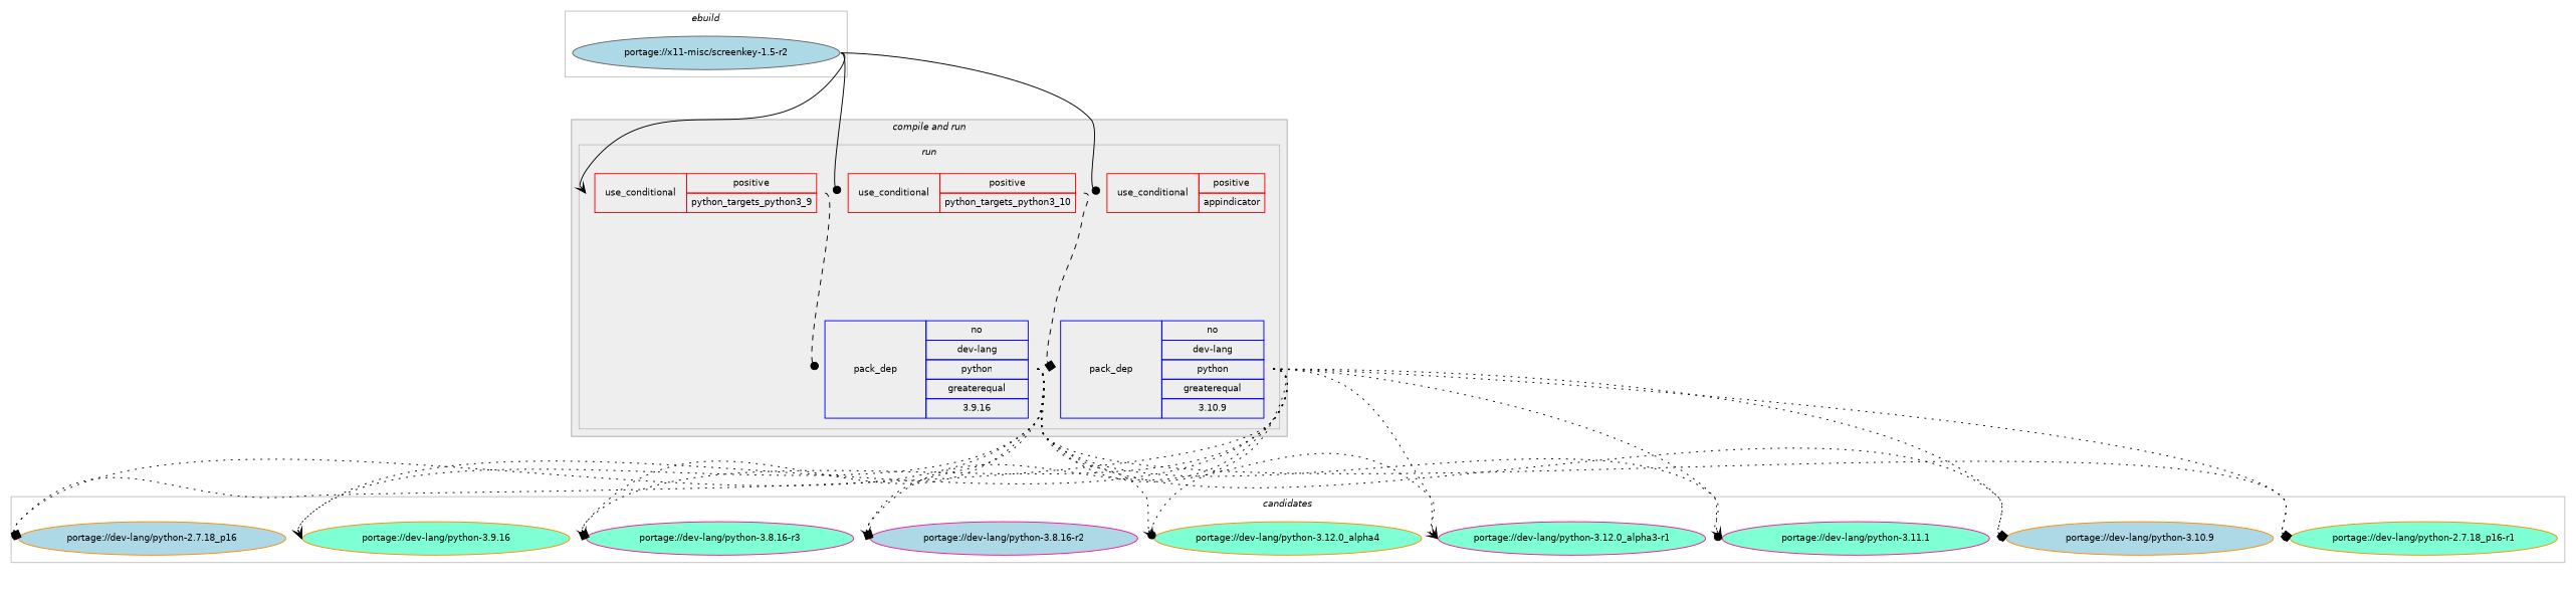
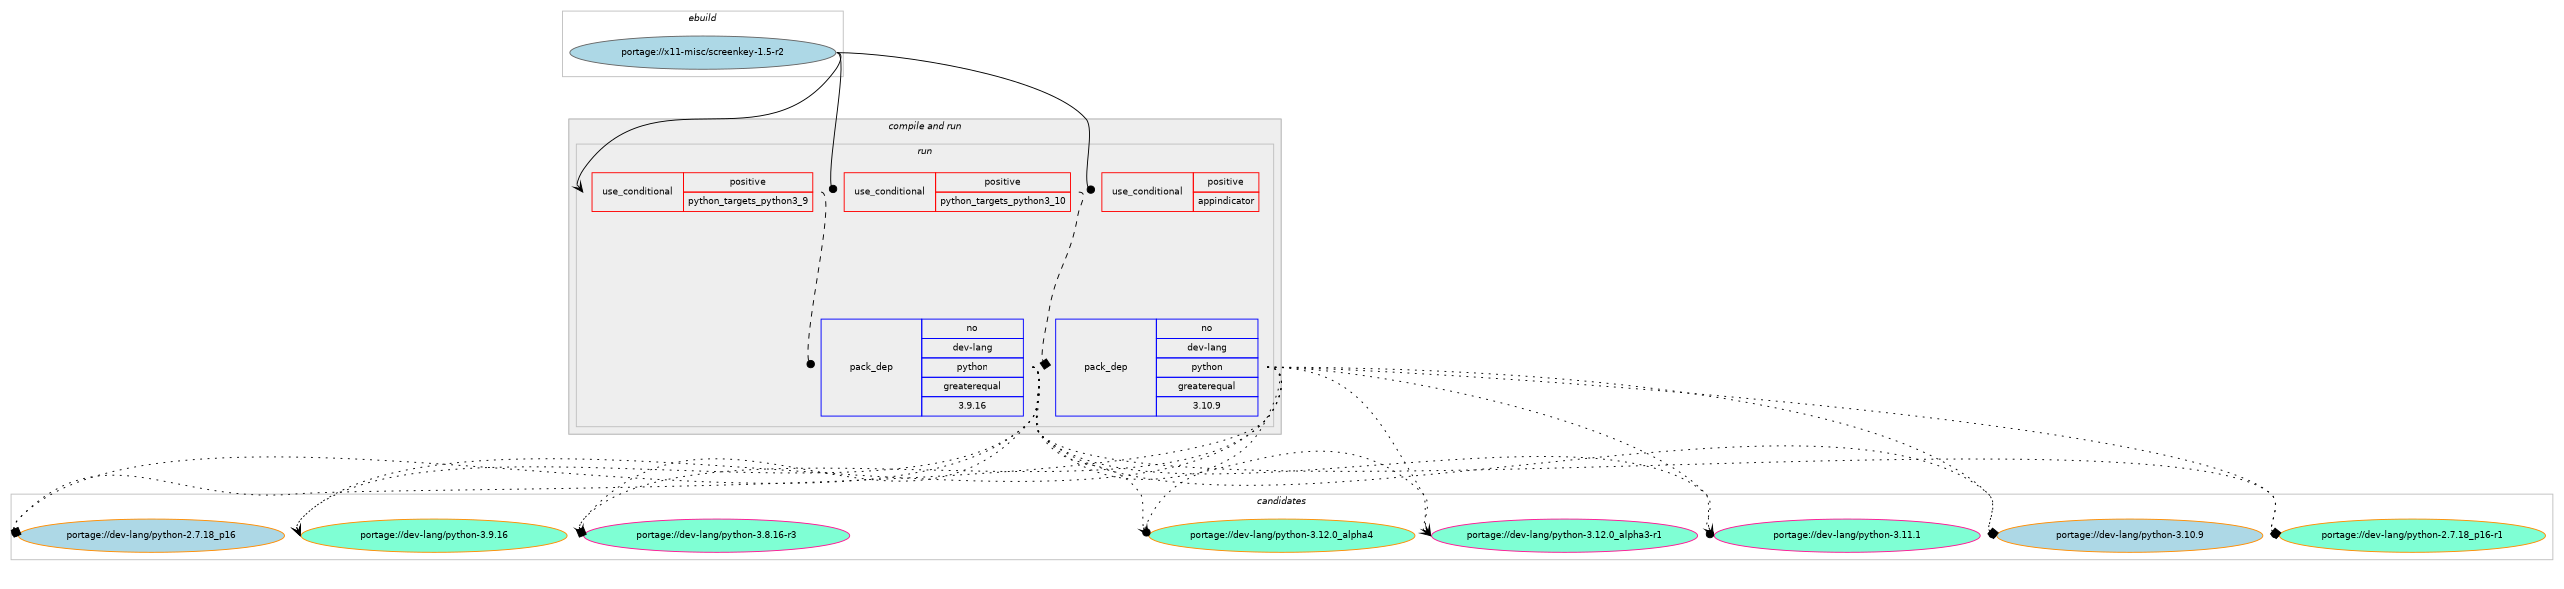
  digraph {
    compound=true
    concentrate=true
    fontname=Helvetica
    fontsize=10
    newrank=true
    rankdir=TB
    ranksep=1.5
    node [color=darkorange fillcolor=aquamarine fontname=Helvetica fontsize=10 style=filled]
    edge [arrowhead=vee headport=w style=dotted tailport=e weight=100]
    n1 [color=gray40 fillcolor=lightblue label="portage://x11-misc/screenkey-1.5-r2" width=4]
    n2 [color=red label=<<TABLE BORDER="0" CELLBORDER="1" CELLSPACING="0" CELLPADDING="4"><TR><TD ROWSPAN="3" CELLPADDING="10">use_conditional</TD></TR><TR><TD>positive</TD></TR><TR><TD>appindicator</TD></TR></TABLE>> shape=none fillcolor="" style=""]
    n3 [color=blue label=<<TABLE BORDER="0" CELLBORDER="1" CELLSPACING="0" CELLPADDING="4" WIDTH="220"><TR><TD ROWSPAN="6" CELLPADDING="30">pack_dep</TD></TR><TR><TD WIDTH="110">no</TD></TR><TR><TD>dev-lang</TD></TR><TR><TD>python</TD></TR><TR><TD>greaterequal</TD></TR><TR><TD>3.10.9</TD></TR></TABLE>> shape=none fillcolor="" style=""]
    n4 [color=red label=<<TABLE BORDER="0" CELLBORDER="1" CELLSPACING="0" CELLPADDING="4"><TR><TD ROWSPAN="3" CELLPADDING="10">use_conditional</TD></TR><TR><TD>positive</TD></TR><TR><TD>python_targets_python3_10</TD></TR></TABLE>> shape=none fillcolor="" style=""]
    n5 [color=blue label=<<TABLE BORDER="0" CELLBORDER="1" CELLSPACING="0" CELLPADDING="4" WIDTH="220"><TR><TD ROWSPAN="6" CELLPADDING="30">pack_dep</TD></TR><TR><TD WIDTH="110">no</TD></TR><TR><TD>dev-lang</TD></TR><TR><TD>python</TD></TR><TR><TD>greaterequal</TD></TR><TR><TD>3.9.16</TD></TR></TABLE>> shape=none fillcolor="" style=""]
    n6 [color=red label=<<TABLE BORDER="0" CELLBORDER="1" CELLSPACING="0" CELLPADDING="4"><TR><TD ROWSPAN="3" CELLPADDING="10">use_conditional</TD></TR><TR><TD>positive</TD></TR><TR><TD>python_targets_python3_9</TD></TR></TABLE>> shape=none fillcolor="" style=""]
    n7 [fillcolor=lightblue label="portage://dev-lang/python-2.7.18_p16" width=4]
    n8 [label="portage://dev-lang/python-2.7.18_p16-r1" width=4]
    n9 [fillcolor=lightblue label="portage://dev-lang/python-3.10.9" width=4]
    n10 [color=deeppink label="portage://dev-lang/python-3.11.1" width=4]
    n11 [color=deeppink label="portage://dev-lang/python-3.12.0_alpha3-r1" width=4]
    n12 [label="portage://dev-lang/python-3.12.0_alpha4" width=4]
-   n13 [color=deeppink fillcolor=lightblue label="portage://dev-lang/python-3.8.16-r2" width=4]
    n14 [color=deeppink label="portage://dev-lang/python-3.8.16-r3" width=4]
    n15 [label="portage://dev-lang/python-3.9.16" width=4]
    subgraph cluster_1 {
      color=gray
      label=<<i>ebuild</i>>
      rank=same
      n1
    }
    subgraph cluster_2 {
      color=gray
      label=<<i>dependencies</i>>
      subgraph cluster_3 {
        color=gray
        fillcolor="#eeeeee"
        label=<<i>compile</i>>
        style=filled
      }
      subgraph cluster_4 {
        color=gray
        fillcolor="#eeeeee"
        label=<<i>compile and run</i>>
        style=filled
      }
      subgraph cluster_5 {
        color=gray
        fillcolor="#eeeeee"
        label=<<i>run</i>>
        style=filled
        subgraph sub_6 {
          color=gray
          fillcolor="#eeeeee"
          label=<<i>run</i>>
          style=filled
          n2
        }
        subgraph sub_7 {
          color=gray
          fillcolor="#eeeeee"
          label=<<i>run</i>>
          style=filled
          n4
          subgraph sub_8 {
            color=gray
            fillcolor="#eeeeee"
            label=<<i>run</i>>
            style=filled
            n3
          }
        }
        subgraph sub_9 {
          color=gray
          fillcolor="#eeeeee"
          label=<<i>run</i>>
          style=filled
          n6
          subgraph sub_10 {
            color=gray
            fillcolor="#eeeeee"
            label=<<i>run</i>>
            style=filled
            n5
          }
        }
      }
    }
    subgraph cluster_11 {
      color=gray
      label=<<i>candidates</i>>
      rank=same
      subgraph sub_12 {
        color=black
        label=<<i>candidates</i>>
        nodesep=1
        rank=same
        n7
        n8
        n9
        n10
        n11
        n12
-       n13
        n14
        n15
      }
      subgraph sub_13 {
        color=black
        label=<<i>candidates</i>>
        nodesep=1
        rank=same
        n7
        n8
        n9
        n10
        n11
        n12
-       n13
        n14
        n15
      }
    }
    n1 -> n2 [arrowhead=dot style=solid weight=20]
    n1 -> n4 [arrowhead=dot style=solid weight=20]
    n1 -> n6 [style=solid weight=20]
    n3 -> n7 [arrowhead=box]
    n3 -> n8 [arrowhead=box]
    n3 -> n9 [arrowhead=dot]
    n3 -> n10
    n3 -> n11
    n3 -> n12 [arrowhead=dot]
-   n3 -> n13
    n3 -> n14
    n3 -> n15
    n4 -> n3 [arrowhead=box style=dashed weight=20]
    n5 -> n7 [arrowhead=dot]
    n5 -> n8 [arrowhead=dot]
    n5 -> n9 [arrowhead=box]
    n5 -> n10 [arrowhead=dot]
    n5 -> n11
    n5 -> n12
-   n5 -> n13 [arrowhead=box]
    n5 -> n14 [arrowhead=box]
    n5 -> n15
    n6 -> n5 [arrowhead=dot style=dashed weight=20]
  }
